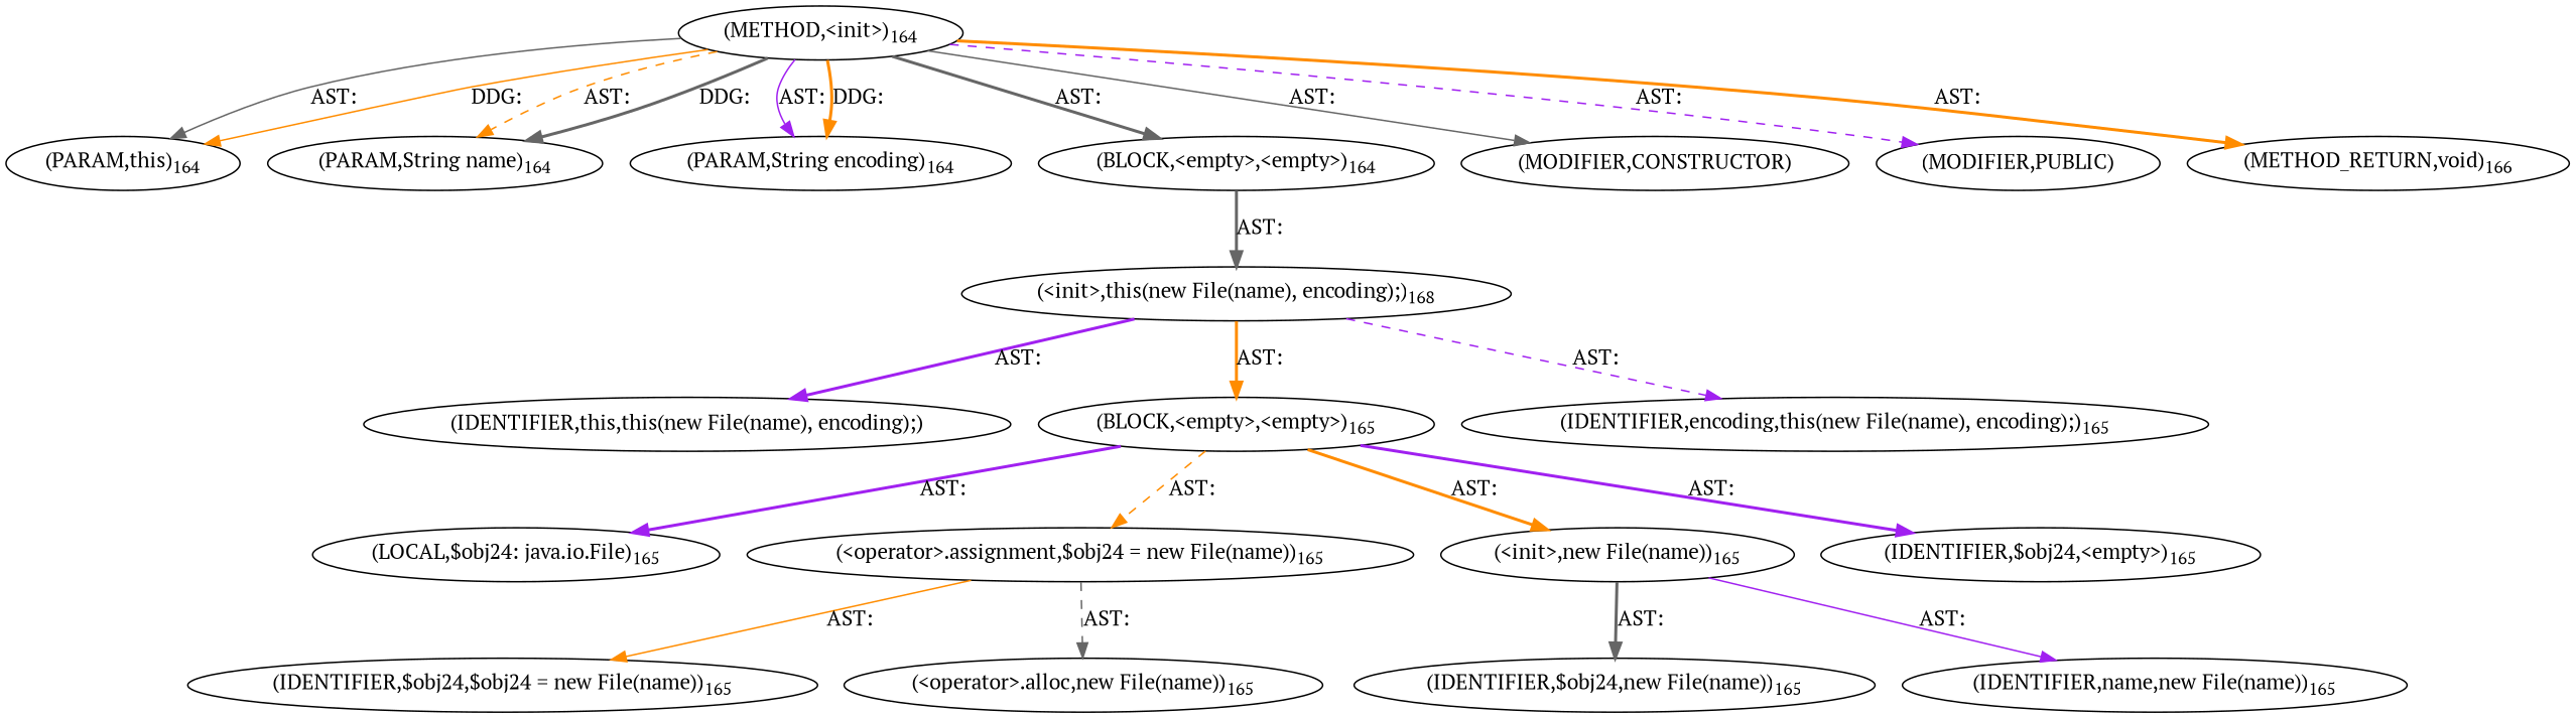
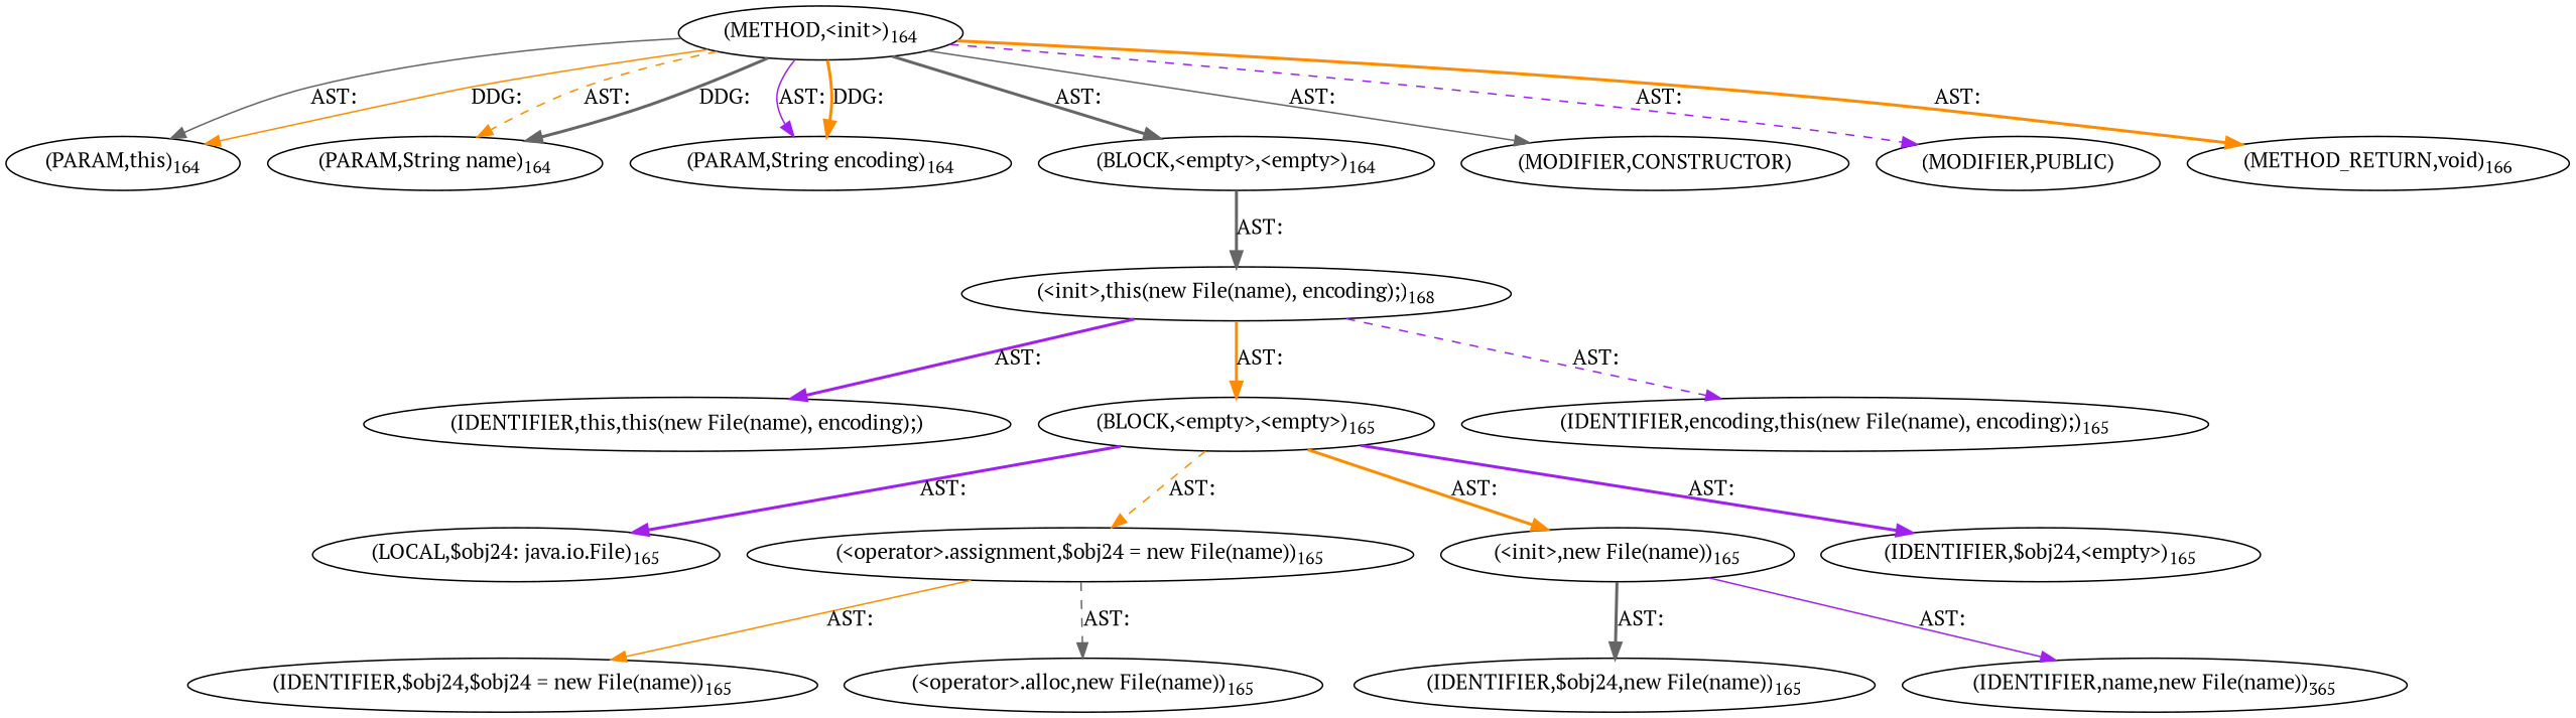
  digraph {
    fontname="PT Serif"
    node [fontname="PT Serif"]
    edge [color=darkorange fontname="PT Serif" style=bold]
    n1 [label=<(METHOD,&lt;init&gt;)<SUB>164</SUB>>]
    n2 [label=<(PARAM,this)<SUB>164</SUB>>]
    n3 [label=<(PARAM,String name)<SUB>164</SUB>>]
    n4 [label=<(PARAM,String encoding)<SUB>164</SUB>>]
    n5 [label=<(BLOCK,&lt;empty&gt;,&lt;empty&gt;)<SUB>164</SUB>>]
    n6 [label=<(MODIFIER,CONSTRUCTOR)>]
    n7 [label=<(MODIFIER,PUBLIC)>]
    n8 [label=<(METHOD_RETURN,void)<SUB>166</SUB>>]
    n9 [label=<(&lt;init&gt;,this(new File(name), encoding);)<SUB>168</SUB>>]
    n10 [label=<(IDENTIFIER,this,this(new File(name), encoding);)>]
    n11 [label=<(BLOCK,&lt;empty&gt;,&lt;empty&gt;)<SUB>165</SUB>>]
    n12 [label=<(IDENTIFIER,encoding,this(new File(name), encoding);)<SUB>165</SUB>>]
    n13 [label=<(LOCAL,$obj24: java.io.File)<SUB>165</SUB>>]
    n14 [label=<(&lt;operator&gt;.assignment,$obj24 = new File(name))<SUB>165</SUB>>]
    n15 [label=<(&lt;init&gt;,new File(name))<SUB>165</SUB>>]
    n16 [label=<(IDENTIFIER,$obj24,&lt;empty&gt;)<SUB>165</SUB>>]
    n17 [label=<(IDENTIFIER,$obj24,$obj24 = new File(name))<SUB>165</SUB>>]
    n18 [label=<(&lt;operator&gt;.alloc,new File(name))<SUB>165</SUB>>]
    n19 [label=<(IDENTIFIER,$obj24,new File(name))<SUB>165</SUB>>]
-   n20 [label=<(IDENTIFIER,name,new File(name))<SUB>165</SUB>>]
+   n20 [label=<(IDENTIFIER,name,new File(name))<SUB>365</SUB>>]
    n1 -> n2 [color=gray40 label="AST: " style=solid]
    n1 -> n2 [label="DDG: " style=solid]
    n1 -> n3 [label="AST: " style=dashed]
    n1 -> n3 [color=gray40 label="DDG: "]
    n1 -> n4 [color=purple label="AST: " style=solid]
    n1 -> n4 [label="DDG: "]
    n1 -> n5 [color=gray40 label="AST: "]
    n1 -> n6 [color=gray40 label="AST: " style=solid]
    n1 -> n7 [color=purple label="AST: " style=dashed]
    n1 -> n8 [label="AST: "]
    n5 -> n9 [color=gray40 label="AST: "]
    n9 -> n10 [color=purple label="AST: "]
    n9 -> n11 [label="AST: "]
    n9 -> n12 [color=purple label="AST: " style=dashed]
    n11 -> n13 [color=purple label="AST: "]
    n11 -> n14 [label="AST: " style=dashed]
    n11 -> n15 [label="AST: "]
    n11 -> n16 [color=purple label="AST: "]
    n14 -> n17 [label="AST: " style=solid]
    n14 -> n18 [color=gray40 label="AST: " style=dashed]
    n15 -> n19 [color=gray40 label="AST: "]
    n15 -> n20 [color=purple label="AST: " style=solid]
  }
